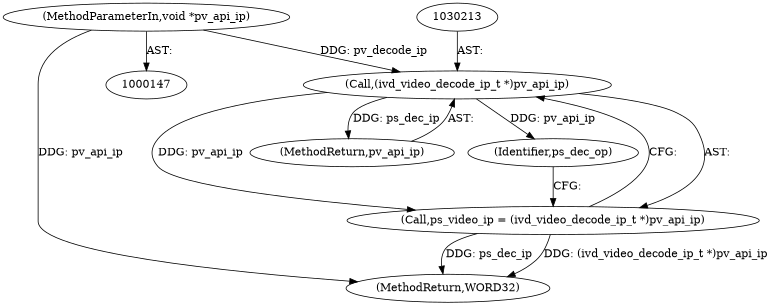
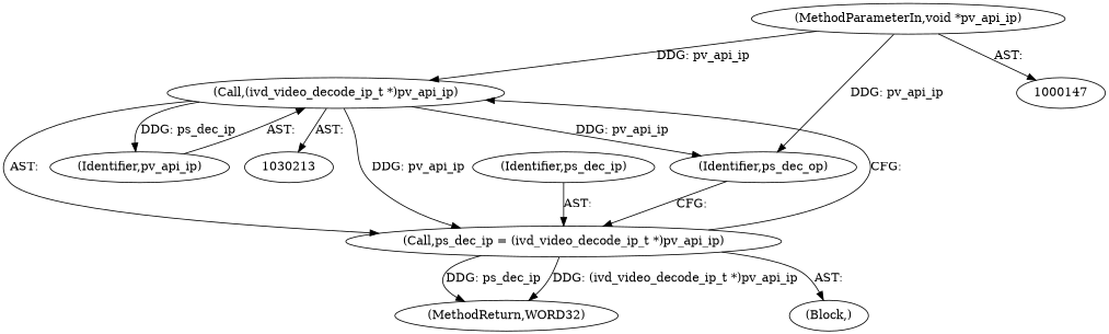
  digraph {
    n1 [label="(MethodParameterIn,void *pv_api_ip)"]
    n2 [label="(Call,(ivd_video_decode_ip_t *)pv_api_ip)"]
    n3 [label="(MethodReturn,WORD32)"]
    1000147
-   n5 [label="(Call,ps_video_ip = (ivd_video_decode_ip_t *)pv_api_ip)"]
-   n6 [label="(MethodReturn,pv_api_ip)"]
+   n5 [label="(Call,ps_dec_ip = (ivd_video_decode_ip_t *)pv_api_ip)"]
+   n6 [label="(Identifier,pv_api_ip)"]
    n7 [label="(Identifier,ps_dec_op)"]
+   n8 [label="(Block,)"]
+   n9 [label="(Identifier,ps_dec_ip)"]
    n10 [label=1030213]
-   n1 -> n2 [label="DDG: pv_decode_ip"]
-   n1 -> n3 [label="DDG: pv_api_ip"]
+   n1 -> n2 [label="DDG: pv_api_ip"]
+   n1 -> n7 [label="DDG: pv_api_ip"]
    n1 -> 1000147 [label="AST: "]
    n2 -> n5 [label="AST: "]
    n2 -> n5 [label="DDG: pv_api_ip"]
    n2 -> n6 [label="DDG: ps_dec_ip"]
    n2 -> n7 [label="DDG: pv_api_ip"]
    n5 -> n2 [label="CFG: "]
    n5 -> n3 [label="DDG: (ivd_video_decode_ip_t *)pv_api_ip"]
    n5 -> n3 [label="DDG: ps_dec_ip"]
+   n5 -> n8 [label="AST: "]
    n6 -> n2 [label="AST: "]
    n7 -> n5 [label="CFG: "]
-   n10 -> n2 [label="AST: "]
+   n9 -> n5 [label="AST: "]
+   n2 -> n10 [label="AST: "]
  }
